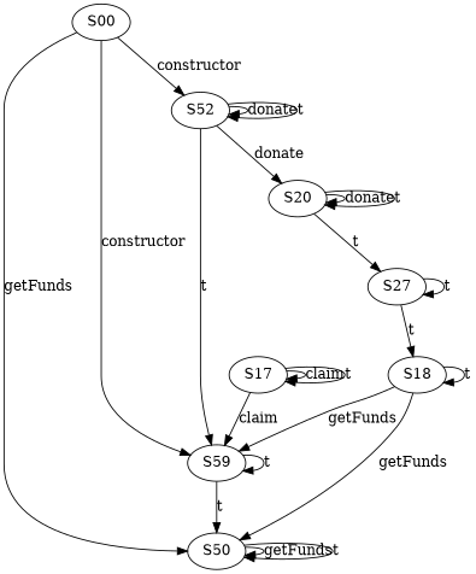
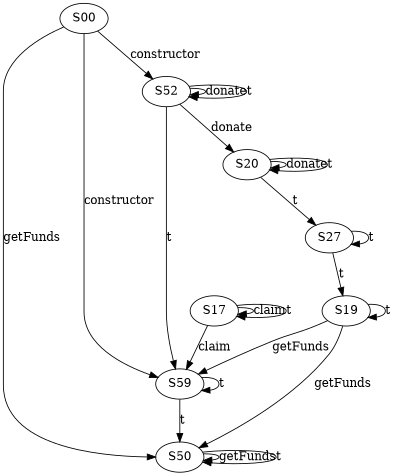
  digraph {
    edge [color=black]
    S00
    S50
    S52
    S59
    S20
    S27
    S17
-   S18
+   S18 [label=S19]
    S00 -> S50 [label=getFunds]
    S00 -> S52 [label=constructor]
    S00 -> S59 [label=constructor]
    S50 -> S50 [label=getFunds]
    S50 -> S50 [label=t]
    S52 -> S52 [label=donate]
    S52 -> S52 [label=t]
    S52 -> S59 [label=t]
    S52 -> S20 [label=donate]
    S59 -> S50 [label=t]
    S59 -> S59 [label=t]
    S20 -> S20 [label=donate]
    S20 -> S20 [label=t]
    S20 -> S27 [label=t]
    S27 -> S27 [label=t]
    S27 -> S18 [label=t]
    S17 -> S59 [label=claim]
    S17 -> S17 [label=claim]
    S17 -> S17 [label=t]
    S18 -> S50 [label=getFunds]
    S18 -> S59 [label=getFunds]
    S18 -> S18 [label=t]
  }
